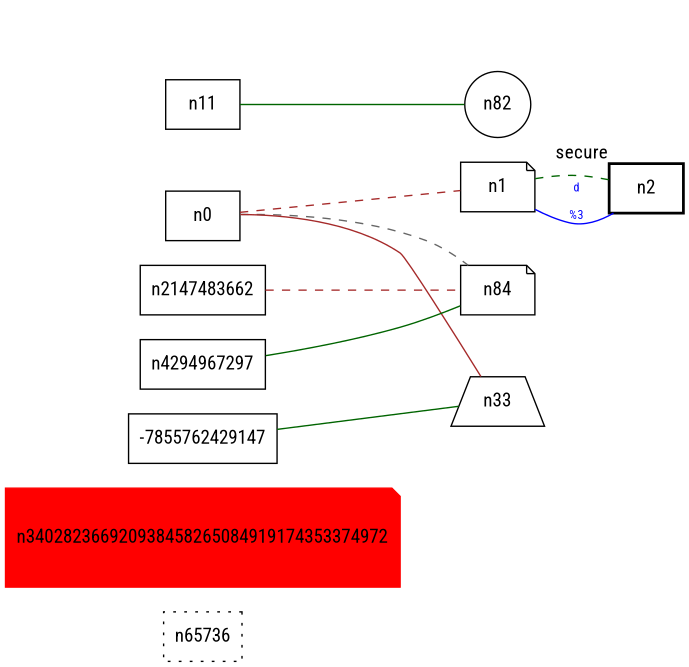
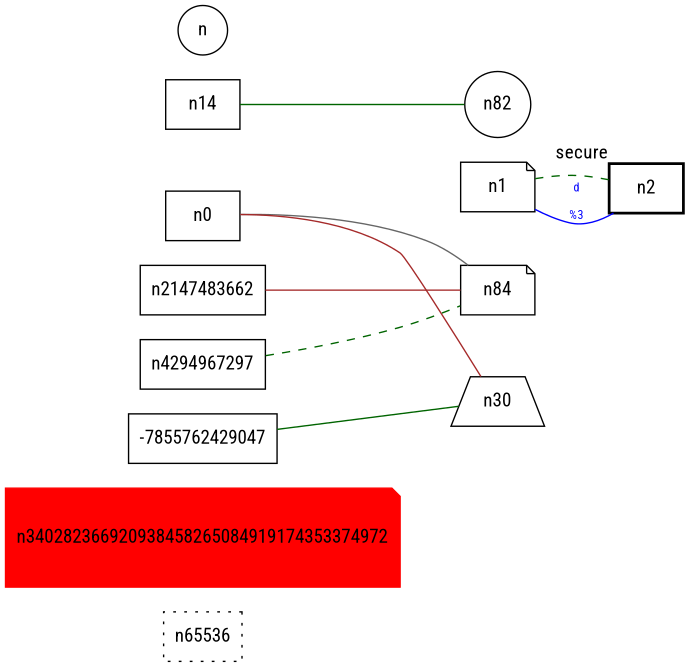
  graph {
    fontcolor=blue
    fontname="Roboto Condensed"
    rankdir=LR
    node [fontname="Roboto Condensed" shape=box]
    edge [color=darkgreen fontname="Roboto Condensed"]
-   n65536 [fillcolor="#2147607104" style=dotted label=n65736]
+   n65536 [fillcolor="#2147607104" style=dotted]
    n340282366920938458265084919174353374972 [color=red height=1 shape=note style=filled width=1]
    n2 [style=bold xlabel=secure]
    n1 [shape=note]
    n0
    n44 [label=n84 shape=note]
-   n33 [shape=trapezium]
+   n33 [shape=trapezium label=n30]
    n22 [label=n82 shape=circle]
-   n11
-   -7855762429047 [label=-7855762429147]
+   n11 [label=n14]
+   n [shape=circle]
+   -7855762429047
    n2147483669 [label=n2147483662]
    n4294967297
    n1 -- n2 [style=dashed]
    n1 -- n2 [color=blue fontcolor=blue fontsize=9 label="d\n\l\G"]
-   n0 -- n1 [color=brown style=dashed]
-   n0 -- n44 [color=gray40 style=dashed]
+   n0 -- n44 [color=gray40]
    n0 -- n33 [color=brown]
    n11 -- n22
    -7855762429047 -- n33
-   n2147483669 -- n44 [color=brown style=dashed]
-   n4294967297 -- n44
+   n2147483669 -- n44 [color=brown]
+   n4294967297 -- n44 [style=dashed]
  }
